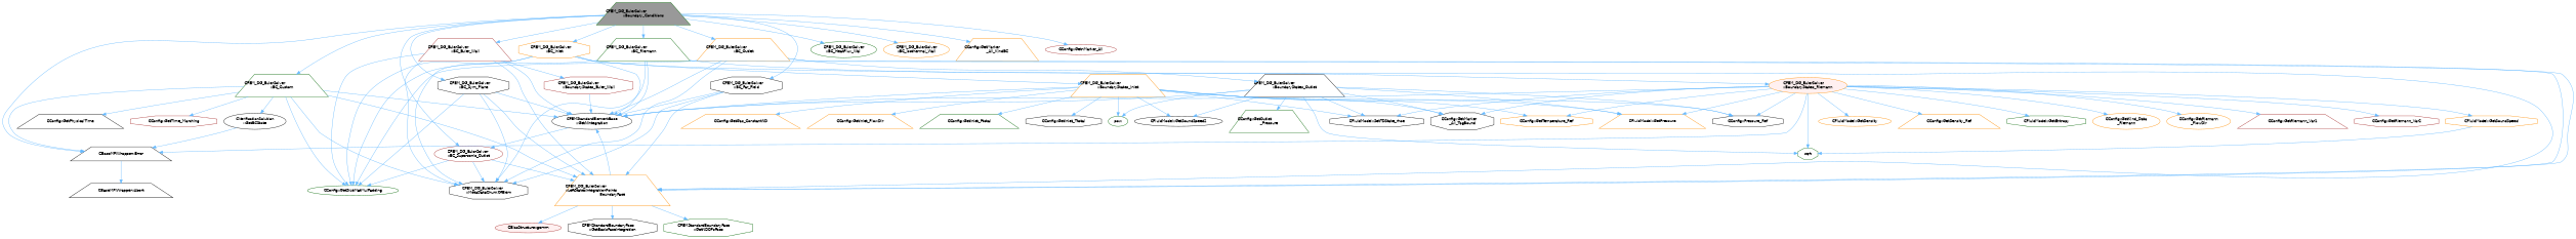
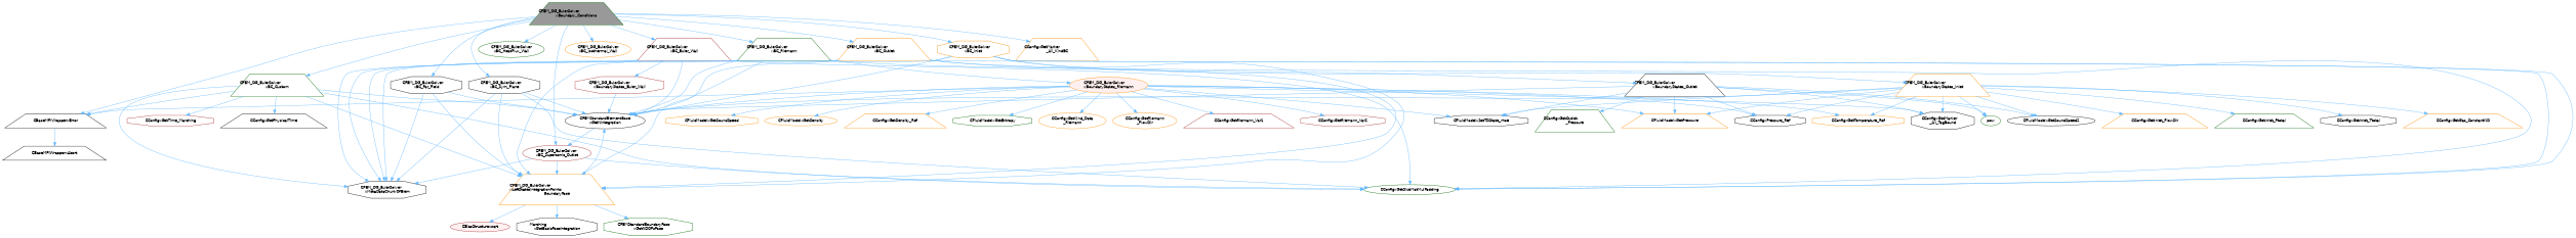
  digraph {
    rankdir=TB
    node [color=darkorange fillcolor=white fontname=Helvetica fontsize=10 shape=trapezium style=filled]
    edge [color=steelblue1 fontname=Helvetica fontsize=10 labelfontname=Helvetica labelfontsize=10 style=solid]
    n1 [color=darkgreen fillcolor=grey60 fontcolor=black height=0.2 label="CFEM_DG_EulerSolver\l::Boundary_Conditions" width=0.4]
    n2 [color=darkgreen height=0.2 label="CFEM_DG_EulerSolver\l::BC_Custom" width=0.4]
    n3 [color=black height=0.2 label="CBaseMPIWrapper::Error" width=0.4]
    n4 [color=brown height=0.2 label="CFEM_DG_EulerSolver\l::BC_Euler_Wall" width=0.4]
    n5 [color=black height=0.2 label="CFEM_DG_EulerSolver\l::BC_Far_Field" shape=octagon width=0.4]
    n6 [color=darkgreen height=0.2 label="CFEM_DG_EulerSolver\l::BC_HeatFlux_Wall" shape=ellipse width=0.4]
    n7 [height=0.2 label="CFEM_DG_EulerSolver\l::BC_Inlet" shape=octagon width=0.4]
    n8 [height=0.2 label="CFEM_DG_EulerSolver\l::BC_Isothermal_Wall" shape=ellipse width=0.4]
    n9 [height=0.2 label="CFEM_DG_EulerSolver\l::BC_Outlet" width=0.4]
    n10 [color=darkgreen height=0.2 label="CFEM_DG_EulerSolver\l::BC_Riemann" width=0.4]
    n11 [color=brown height=0.2 label="CFEM_DG_EulerSolver\l::BC_Supersonic_Outlet" shape=ellipse width=0.4]
    n12 [color=black height=0.2 label="CFEM_DG_EulerSolver\l::BC_Sym_Plane" shape=octagon width=0.4]
    n13 [height=0.2 label="CConfig::GetMarker\l_All_KindBC" width=0.4]
-   n14 [color=brown height=0.2 label="CConfig::GetnMarker_All" shape=ellipse width=0.4]
-   n15 [color=black height=0.2 label="CVerificationSolution\l::GetBCState" shape=ellipse width=0.4]
    n16 [color=black height=0.2 label="CFEMStandardElementBase\l::GetNIntegration" shape=ellipse width=0.4]
    n17 [color=black height=0.2 label="CConfig::GetPhysicalTime" width=0.4]
    n18 [color=darkgreen height=0.2 label="CConfig::GetSizeMatMulPadding" shape=ellipse width=0.4]
    n19 [color=brown height=0.2 label="CConfig::GetTime_Marching" shape=octagon width=0.4]
    n20 [height=0.2 label="CFEM_DG_EulerSolver\l::LeftStatesIntegrationPoints\lBoundaryFace" width=0.4]
    n21 [color=black height=0.2 label="CFEM_DG_EulerSolver\l::MetaDataChunkOfElem" shape=octagon width=0.4]
    n22 [color=black height=0.2 label="CBaseMPIWrapper::Abort" width=0.4]
    n23 [color=brown height=0.2 label="CFEM_DG_EulerSolver\l::BoundaryStates_Euler_Wall" shape=octagon width=0.4]
    n24 [height=0.2 label="CFEM_DG_EulerSolver\l::BoundaryStates_Inlet" width=0.4]
    n25 [color=black height=0.2 label="CFEM_DG_EulerSolver\l::BoundaryStates_Outlet" width=0.4]
    n26 [fillcolor="#FFF0F0" height=0.2 label="CFEM_DG_EulerSolver\l::BoundaryStates_Riemann" shape=ellipse width=0.4]
-   n27 [color=brown fillcolor="#FFF0F0" height=0.2 label="CBlasStructure::gemm" shape=ellipse width=0.4]
-   n28 [color=black height=0.2 label="CFEMStandardBoundaryFace\l::GetBasisFaceIntegration" shape=octagon width=0.4]
+   n27 [color=brown fillcolor="#FFF0F0" height=0.2 label="CBlasStructure::sqrt" shape=ellipse width=0.4]
+   n28 [color=black height=0.2 label="Marching\l::GetBasisFaceIntegration" shape=octagon width=0.4]
    n29 [color=darkgreen height=0.2 label="CFEMStandardBoundaryFace\l::GetNDOFsFace" shape=octagon width=0.4]
    n30 [height=0.2 label="CConfig::GetGas_ConstantND" width=0.4]
    n31 [height=0.2 label="CConfig::GetInlet_FlowDir" width=0.4]
    n32 [color=darkgreen height=0.2 label="CConfig::GetInlet_Ptotal" width=0.4]
    n33 [color=black height=0.2 label="CConfig::GetInlet_Ttotal" shape=octagon width=0.4]
    n34 [color=black height=0.2 label="CConfig::GetMarker\l_All_TagBound" shape=octagon width=0.4]
    n35 [height=0.2 label="CFluidModel::GetPressure" width=0.4]
    n36 [color=black height=0.2 label="CConfig::Pressure_Ref" shape=octagon width=0.4]
    n37 [color=black height=0.2 label="CFluidModel::GetSoundSpeed2" shape=ellipse width=0.4]
    n38 [height=0.2 label="CConfig::GetTemperature_Ref" shape=octagon width=0.4]
    n39 [color=darkgreen height=0.2 label=pow shape=ellipse width=0.4]
    n40 [color=black height=0.2 label="CFluidModel::SetTDState_rhoe" shape=octagon width=0.4]
-   n41 [color=darkgreen height=0.2 label=sqrt shape=octagon width=0.4]
    n42 [color=darkgreen height=0.2 label="CConfig::GetOutlet\l_Pressure" width=0.4]
    n43 [height=0.2 label="CFluidModel::GetDensity" shape=ellipse width=0.4]
    n44 [height=0.2 label="CConfig::GetDensity_Ref" width=0.4]
    n45 [color=darkgreen height=0.2 label="CFluidModel::GetEntropy" shape=octagon width=0.4]
    n46 [height=0.2 label="CConfig::GetKind_Data\l_Riemann" shape=ellipse width=0.4]
    n47 [height=0.2 label="CConfig::GetRiemann\l_FlowDir" shape=ellipse width=0.4]
    n48 [color=brown height=0.2 label="CConfig::GetRiemann_Var1" width=0.4]
    n49 [color=brown height=0.2 label="CConfig::GetRiemann_Var2" shape=octagon width=0.4]
    n50 [height=0.2 label="CFluidModel::GetSoundSpeed" shape=octagon width=0.4]
    n1 -> n2
    n1 -> n3
    n1 -> n4
    n1 -> n5
    n1 -> n6
    n1 -> n7
    n1 -> n8
    n1 -> n9
    n1 -> n10
    n1 -> n11
    n1 -> n12
    n1 -> n13
-   n1 -> n14
    n2 -> n3
-   n2 -> n15
    n2 -> n16
    n2 -> n17
    n2 -> n18
    n2 -> n19
    n2 -> n20
    n2 -> n21
    n3 -> n22
    n4 -> n16
    n4 -> n18
    n4 -> n20
    n4 -> n21
    n4 -> n23
    n5 -> n16
    n5 -> n20
    n5 -> n21
    n7 -> n16
    n7 -> n18
    n7 -> n20
    n7 -> n21
    n7 -> n24
    n9 -> n16
    n9 -> n18
    n9 -> n20
    n9 -> n21
    n9 -> n25
    n10 -> n16
    n10 -> n18
    n10 -> n20
    n10 -> n21
    n10 -> n26
    n11 -> n18
    n11 -> n20
    n11 -> n21
    n12 -> n16
    n12 -> n18
    n12 -> n20
    n12 -> n21
-   n15 -> n3
    n16 -> n11
    n20 -> n16
    n20 -> n27
    n20 -> n28
    n20 -> n29
    n23 -> n16
    n24 -> n16
    n24 -> n30
    n24 -> n31
    n24 -> n32
    n24 -> n33
    n24 -> n34
    n24 -> n35
    n24 -> n36
    n24 -> n37
    n24 -> n38
    n24 -> n39
    n24 -> n40
    n25 -> n16
    n25 -> n34
    n25 -> n35
    n25 -> n36
    n25 -> n37
    n25 -> n39
    n25 -> n40
-   n25 -> n41
    n25 -> n42
    n26 -> n3
    n26 -> n16
    n26 -> n34
    n26 -> n35
    n26 -> n36
    n26 -> n38
    n26 -> n40
-   n26 -> n41
    n26 -> n43
    n26 -> n44
    n26 -> n45
    n26 -> n46
    n26 -> n47
    n26 -> n48
    n26 -> n49
    n26 -> n50
-   n50 -> n41
  }
